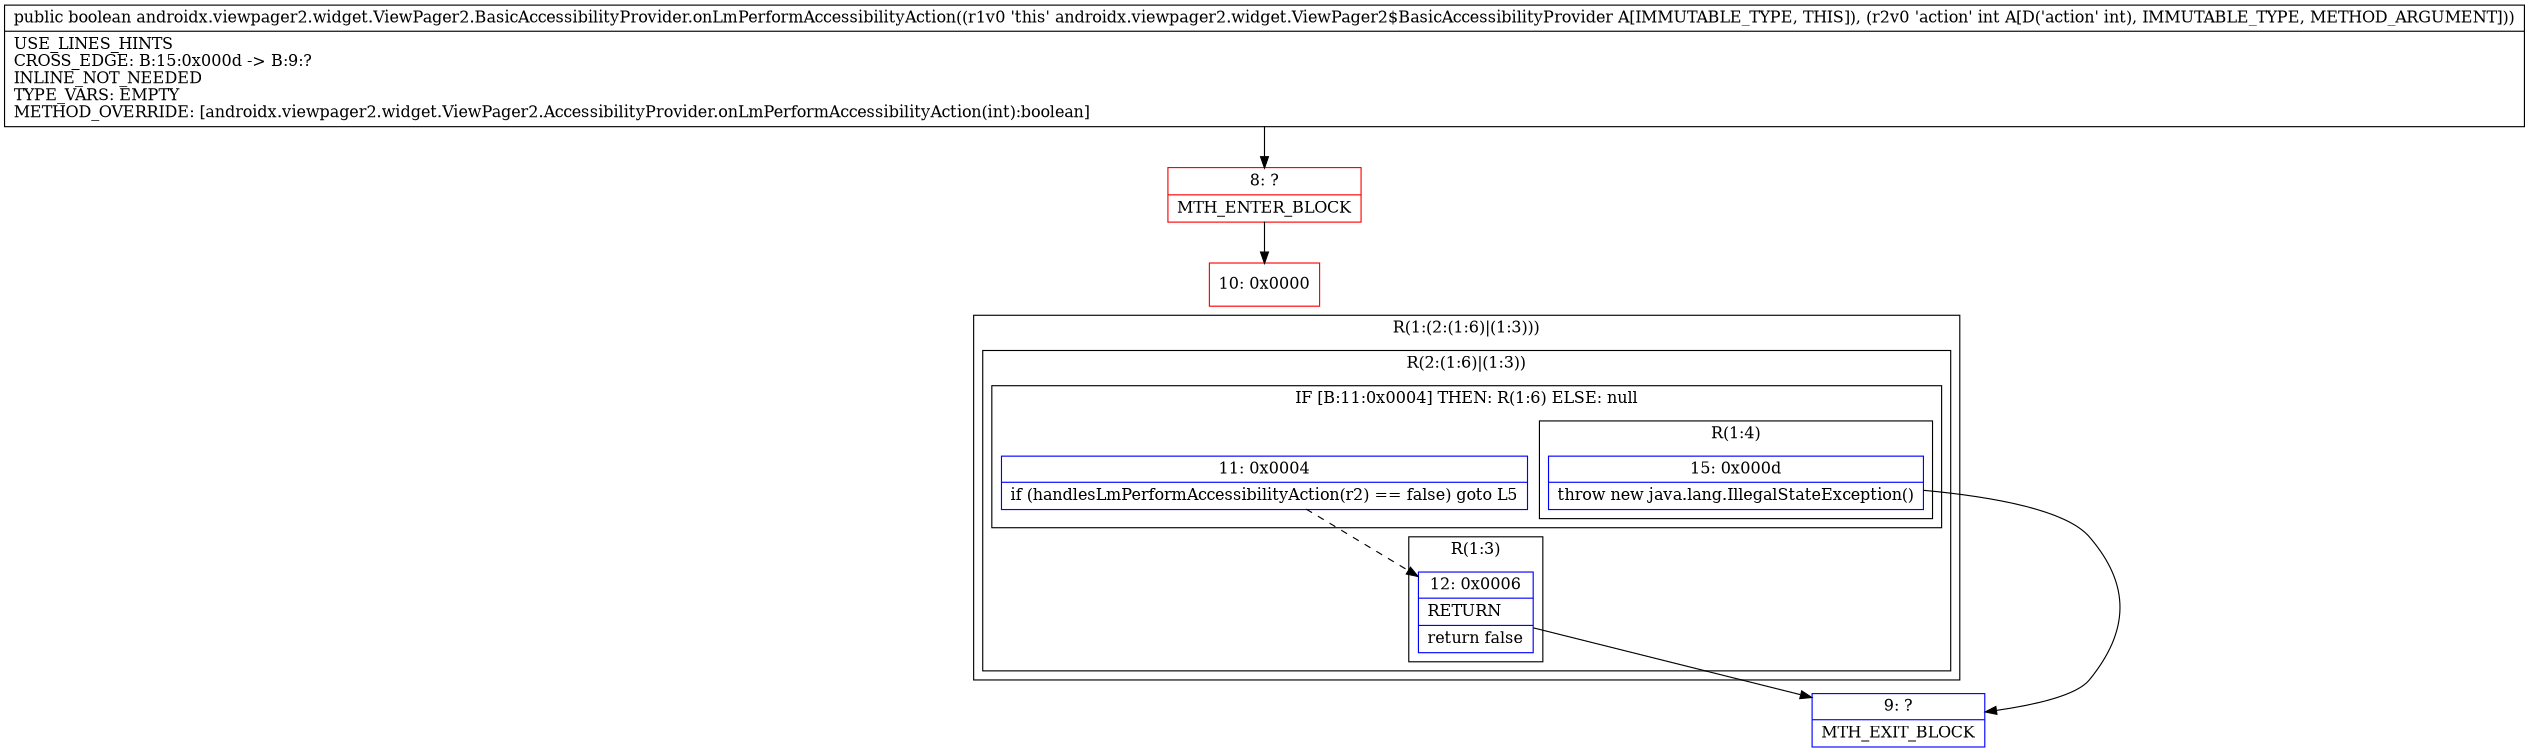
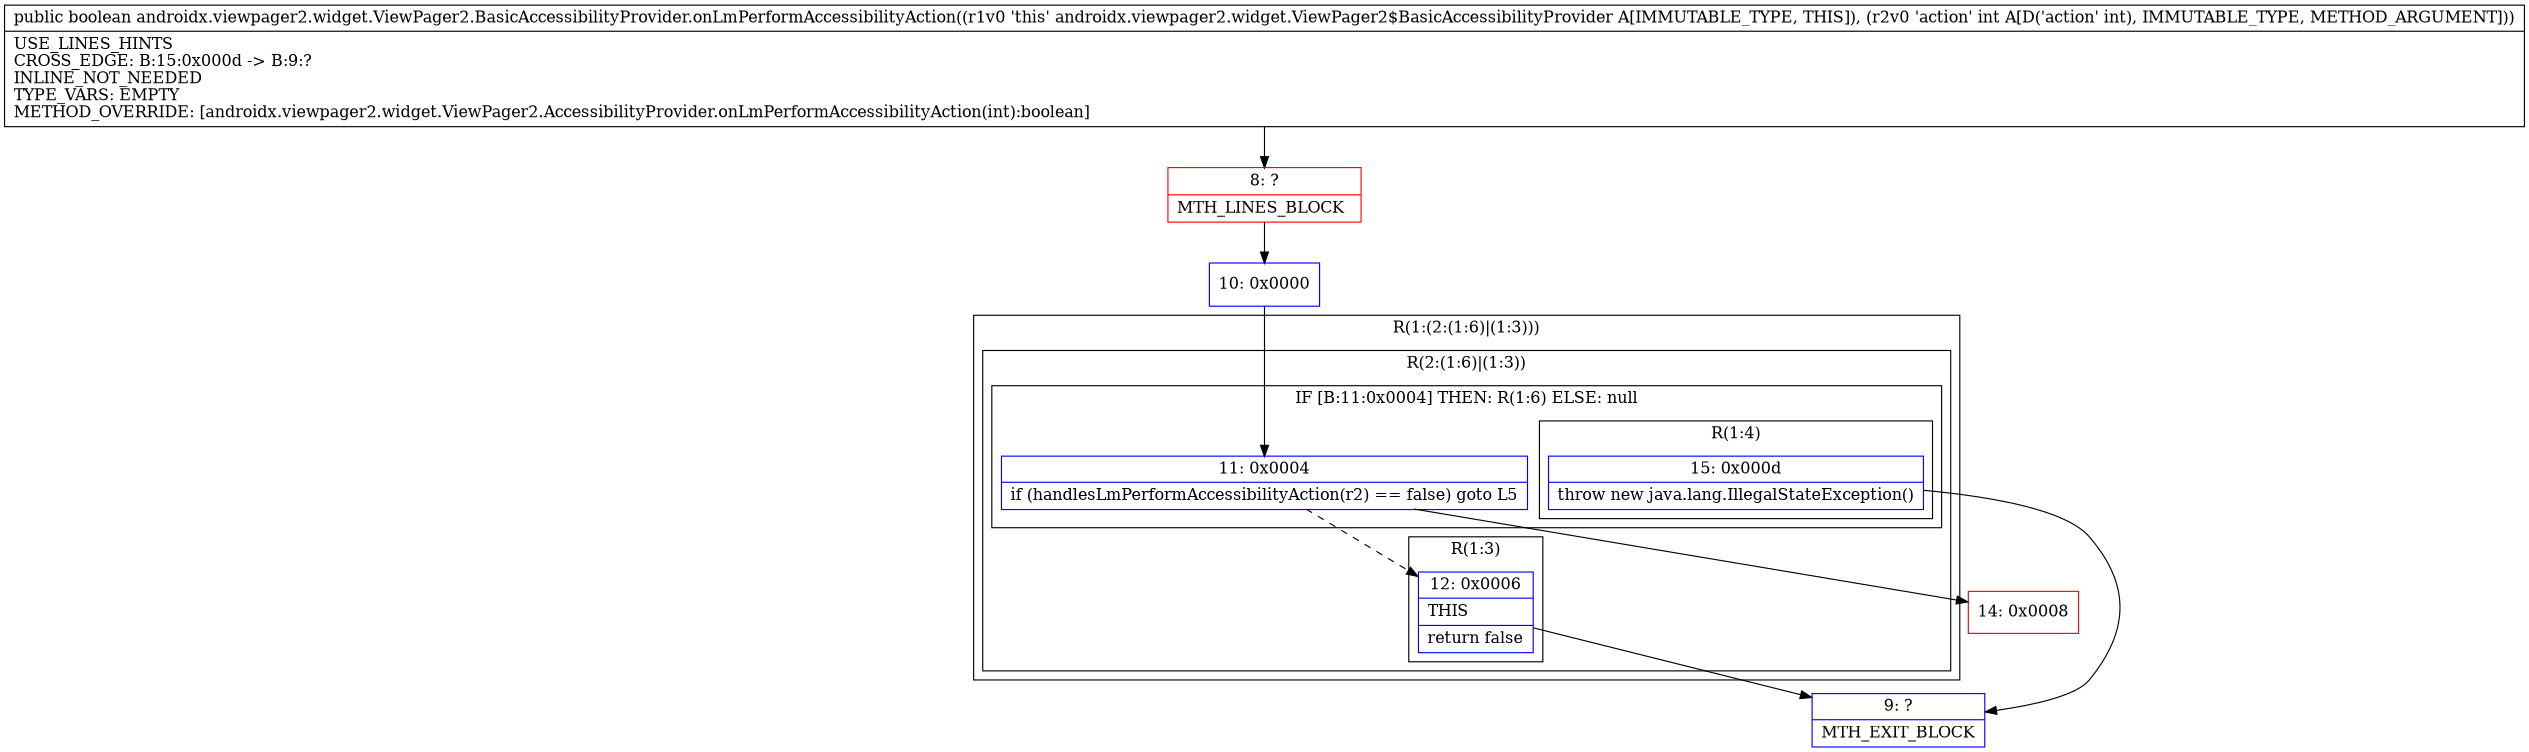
  digraph {
    node [color=blue shape=record]
    n1 [label="{15\:\ 0x000d|throw new java.lang.IllegalStateException()\l}"]
    n2 [label="{11\:\ 0x0004|if (handlesLmPerformAccessibilityAction(r2) == false) goto L5\l}"]
-   n3 [label="{12\:\ 0x0006|RETURN\l|return false\l}"]
+   n3 [label="{12\:\ 0x0006|THIS\l|return false\l}"]
    n4 [label="{9\:\ ?|MTH_EXIT_BLOCK\l}"]
-   n6 [color=red label="{8\:\ ?|MTH_ENTER_BLOCK\l}"]
-   n7 [color=red label="{10\:\ 0x0000}"]
+   n5 [color=red label="{14\:\ 0x0008}"]
+   n6 [color=red label="{8\:\ ?|MTH_LINES_BLOCK\l}"]
+   n7 [label="{10\:\ 0x0000}"]
    n8 [label="{public boolean androidx.viewpager2.widget.ViewPager2.BasicAccessibilityProvider.onLmPerformAccessibilityAction((r1v0 'this' androidx.viewpager2.widget.ViewPager2$BasicAccessibilityProvider A[IMMUTABLE_TYPE, THIS]), (r2v0 'action' int A[D('action' int), IMMUTABLE_TYPE, METHOD_ARGUMENT]))  | USE_LINES_HINTS\lCROSS_EDGE: B:15:0x000d \-\> B:9:?\lINLINE_NOT_NEEDED\lTYPE_VARS: EMPTY\lMETHOD_OVERRIDE: [androidx.viewpager2.widget.ViewPager2.AccessibilityProvider.onLmPerformAccessibilityAction(int):boolean]\l}" color=""]
    subgraph cluster_1 {
      label="R(1:(2:(1:6)|(1:3)))"
      subgraph cluster_2 {
        label="R(2:(1:6)|(1:3))"
        subgraph cluster_3 {
          label="IF [B:11:0x0004] THEN: R(1:6) ELSE: null"
          n2
          subgraph cluster_4 {
            label="R(1:4)"
            n1
          }
        }
        subgraph cluster_5 {
          label="R(1:3)"
          n3
        }
      }
    }
    n1 -> n4
    n2 -> n3 [style=dashed]
+   n2 -> n5
    n3 -> n4
    n6 -> n7
+   n7 -> n2
    n8 -> n6
  }
